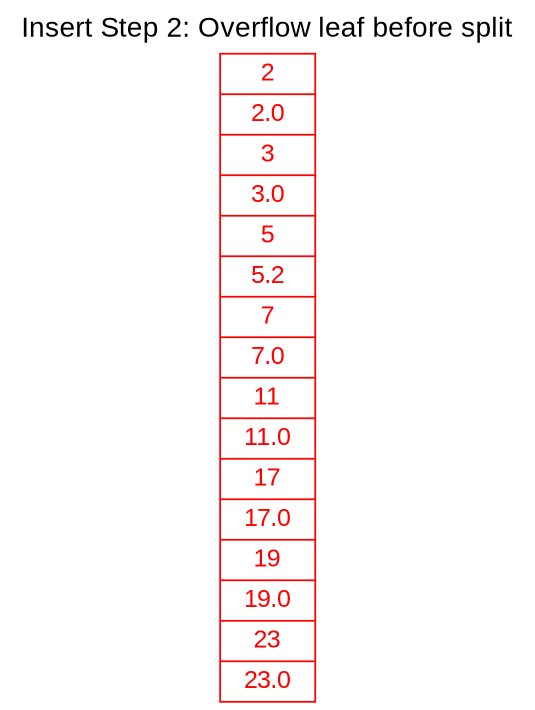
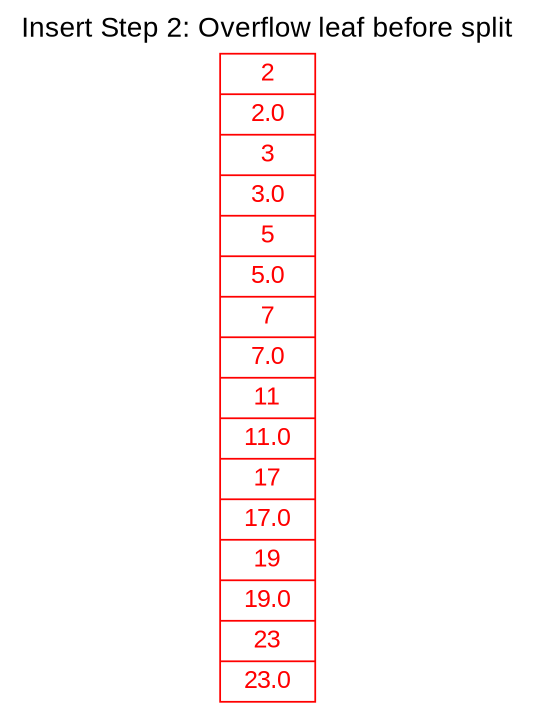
  digraph {
    fontsize=16
    label="Insert Step 2: Overflow leaf before split"
    labelloc=top
    rankdir=LR
    fontname="Liberation Sans"
-   n1 [color=red fontcolor=red label="<f0> 2 | 2.0 | <f1> 3 | 3.0 | <f2> 5 | 5.2 | <f3> 7 | 7.0 | <f4> 11 | 11.0 | <f5> 17 | 17.0 | <f6> 19 | 19.0 | <f7> 23 | 23.0" shape=record fontname="Liberation Sans"]
+   n1 [color=red fontcolor=red label="<f0> 2 | 2.0 | <f1> 3 | 3.0 | <f2> 5 | 5.0 | <f3> 7 | 7.0 | <f4> 11 | 11.0 | <f5> 17 | 17.0 | <f6> 19 | 19.0 | <f7> 23 | 23.0" shape=record fontname="Liberation Sans"]
  }
